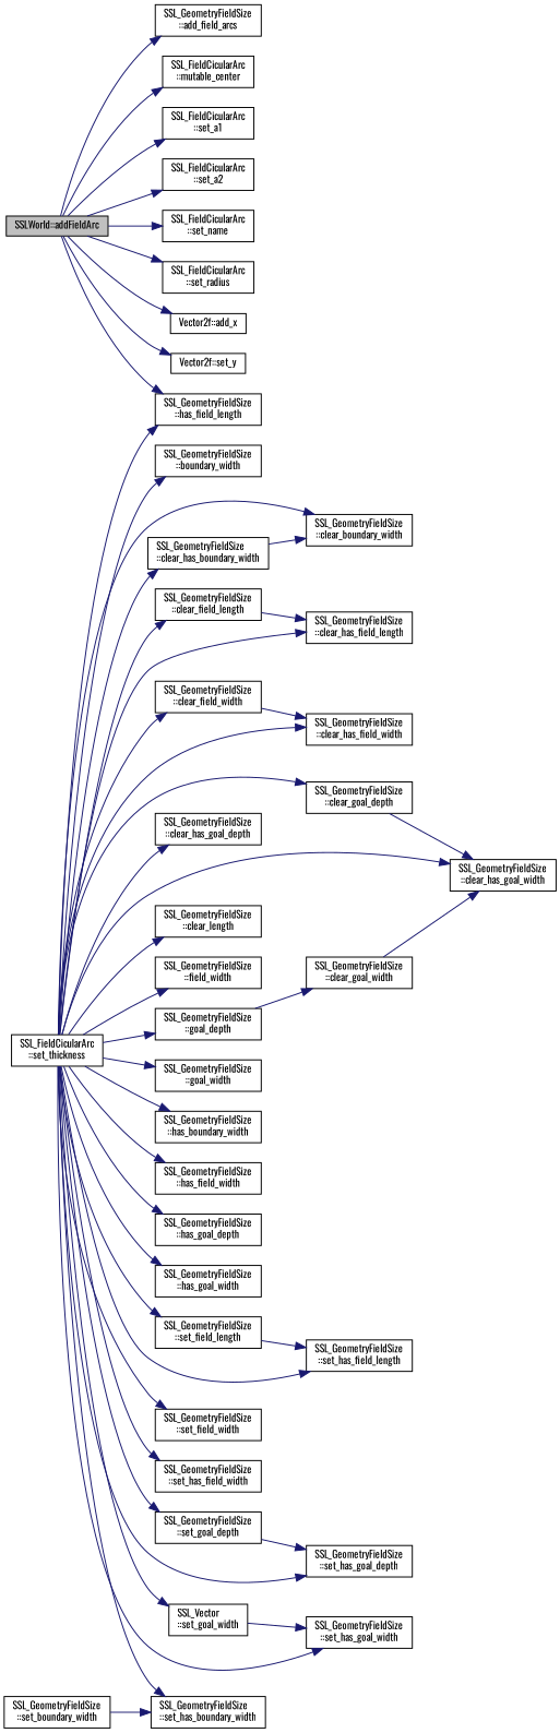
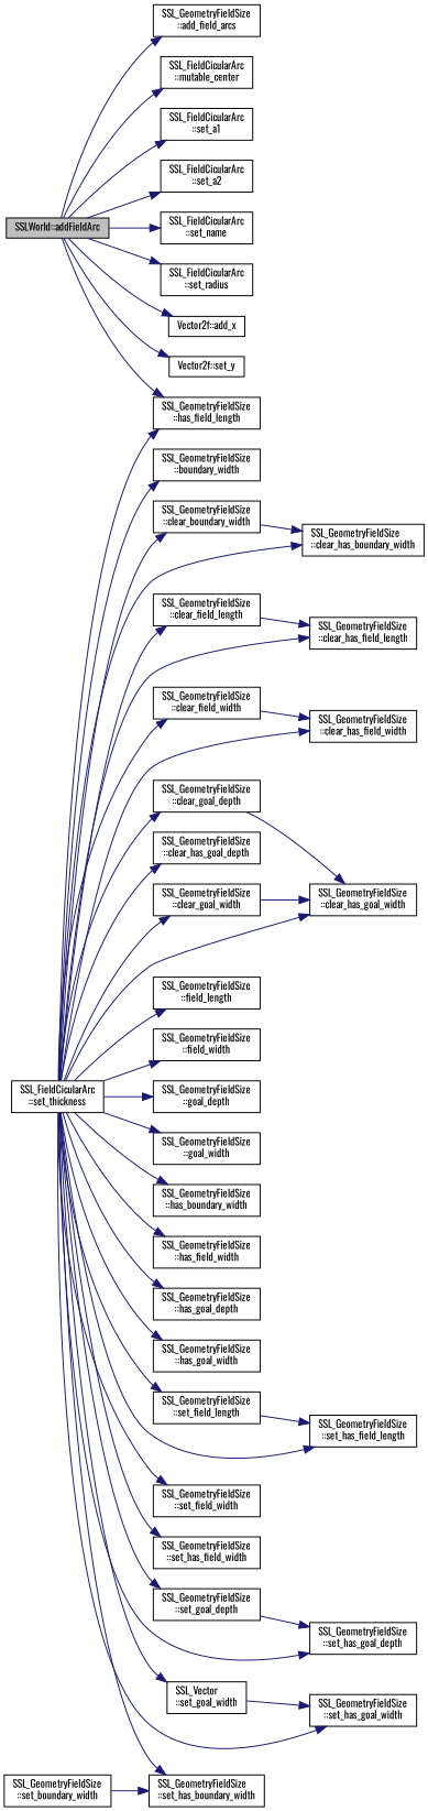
  digraph {
    fontname=Oswald
    rankdir=LR
    node [color=black fillcolor=white fontname=Oswald fontsize=10 shape=record style=filled]
    edge [color=midnightblue fontname=Oswald fontsize=10 labelfontname=Helvetica labelfontsize=10 style=solid]
    n1 [fillcolor=grey75 fontcolor=black height=0.2 label="SSLWorld::addFieldArc" width=0.4]
    n2 [height=0.2 label="SSL_GeometryFieldSize\l::add_field_arcs" width=0.4]
    n3 [height=0.2 label="SSL_FieldCicularArc\l::mutable_center" width=0.4]
    n4 [height=0.2 label="SSL_FieldCicularArc\l::set_a1" width=0.4]
    n5 [height=0.2 label="SSL_FieldCicularArc\l::set_a2" width=0.4]
    n6 [height=0.2 label="SSL_FieldCicularArc\l::set_name" width=0.4]
    n7 [height=0.2 label="SSL_FieldCicularArc\l::set_radius" width=0.4]
    n8 [height=0.2 label="Vector2f::add_x" width=0.4]
    n9 [height=0.2 label="Vector2f::set_y" width=0.4]
    n10 [height=0.2 label="SSL_GeometryFieldSize\l::has_field_length" width=0.4]
    n11 [height=0.2 label="SSL_FieldCicularArc\l::set_thickness" width=0.4]
    n12 [height=0.2 label="SSL_GeometryFieldSize\l::boundary_width" width=0.4]
    n13 [height=0.2 label="SSL_GeometryFieldSize\l::clear_boundary_width" width=0.4]
    n14 [height=0.2 label="SSL_GeometryFieldSize\l::clear_has_boundary_width" width=0.4]
    n15 [height=0.2 label="SSL_GeometryFieldSize\l::clear_field_length" width=0.4]
    n16 [height=0.2 label="SSL_GeometryFieldSize\l::clear_has_field_length" width=0.4]
    n17 [height=0.2 label="SSL_GeometryFieldSize\l::clear_field_width" width=0.4]
    n18 [height=0.2 label="SSL_GeometryFieldSize\l::clear_has_field_width" width=0.4]
    n19 [height=0.2 label="SSL_GeometryFieldSize\l::clear_goal_depth" width=0.4]
    n20 [height=0.2 label="SSL_GeometryFieldSize\l::clear_has_goal_depth" width=0.4]
    n21 [height=0.2 label="SSL_GeometryFieldSize\l::clear_goal_width" width=0.4]
    n22 [height=0.2 label="SSL_GeometryFieldSize\l::clear_has_goal_width" width=0.4]
-   n23 [height=0.2 label="SSL_GeometryFieldSize\l::clear_length" width=0.4]
+   n23 [height=0.2 label="SSL_GeometryFieldSize\l::field_length" width=0.4]
    n24 [height=0.2 label="SSL_GeometryFieldSize\l::field_width" width=0.4]
    n25 [height=0.2 label="SSL_GeometryFieldSize\l::goal_depth" width=0.4]
    n26 [height=0.2 label="SSL_GeometryFieldSize\l::goal_width" width=0.4]
    n27 [height=0.2 label="SSL_GeometryFieldSize\l::has_boundary_width" width=0.4]
    n28 [height=0.2 label="SSL_GeometryFieldSize\l::has_field_width" width=0.4]
    n29 [height=0.2 label="SSL_GeometryFieldSize\l::has_goal_depth" width=0.4]
    n30 [height=0.2 label="SSL_GeometryFieldSize\l::has_goal_width" width=0.4]
    n31 [height=0.2 label="SSL_GeometryFieldSize\l::set_has_boundary_width" width=0.4]
    n32 [height=0.2 label="SSL_GeometryFieldSize\l::set_field_length" width=0.4]
    n33 [height=0.2 label="SSL_GeometryFieldSize\l::set_has_field_length" width=0.4]
    n34 [height=0.2 label="SSL_GeometryFieldSize\l::set_field_width" width=0.4]
    n35 [height=0.2 label="SSL_GeometryFieldSize\l::set_has_field_width" width=0.4]
    n36 [height=0.2 label="SSL_GeometryFieldSize\l::set_goal_depth" width=0.4]
    n37 [height=0.2 label="SSL_GeometryFieldSize\l::set_has_goal_depth" width=0.4]
    n38 [height=0.2 label="SSL_Vector\l::set_goal_width" width=0.4]
    n39 [height=0.2 label="SSL_GeometryFieldSize\l::set_has_goal_width" width=0.4]
    n40 [height=0.2 label="SSL_GeometryFieldSize\l::set_boundary_width" width=0.4]
    n1 -> n2
    n1 -> n3
    n1 -> n4
    n1 -> n5
    n1 -> n6
    n1 -> n7
    n1 -> n8
    n1 -> n9
    n1 -> n10
    n11 -> n10
    n11 -> n12
    n11 -> n13
    n11 -> n14
    n11 -> n15
    n11 -> n16
    n11 -> n17
    n11 -> n18
    n11 -> n19
    n11 -> n20
-   n25 -> n21
+   n11 -> n21
    n11 -> n22
    n11 -> n23
    n11 -> n24
    n11 -> n25
    n11 -> n26
    n11 -> n27
    n11 -> n28
    n11 -> n29
    n11 -> n30
    n11 -> n31
    n11 -> n32
    n11 -> n33
    n11 -> n34
    n11 -> n35
    n11 -> n36
    n11 -> n37
    n11 -> n38
    n11 -> n39
-   n14 -> n13
+   n13 -> n14
    n15 -> n16
    n17 -> n18
    n19 -> n22
    n21 -> n22
    n32 -> n33
    n36 -> n37
    n38 -> n39
    n40 -> n31
  }
